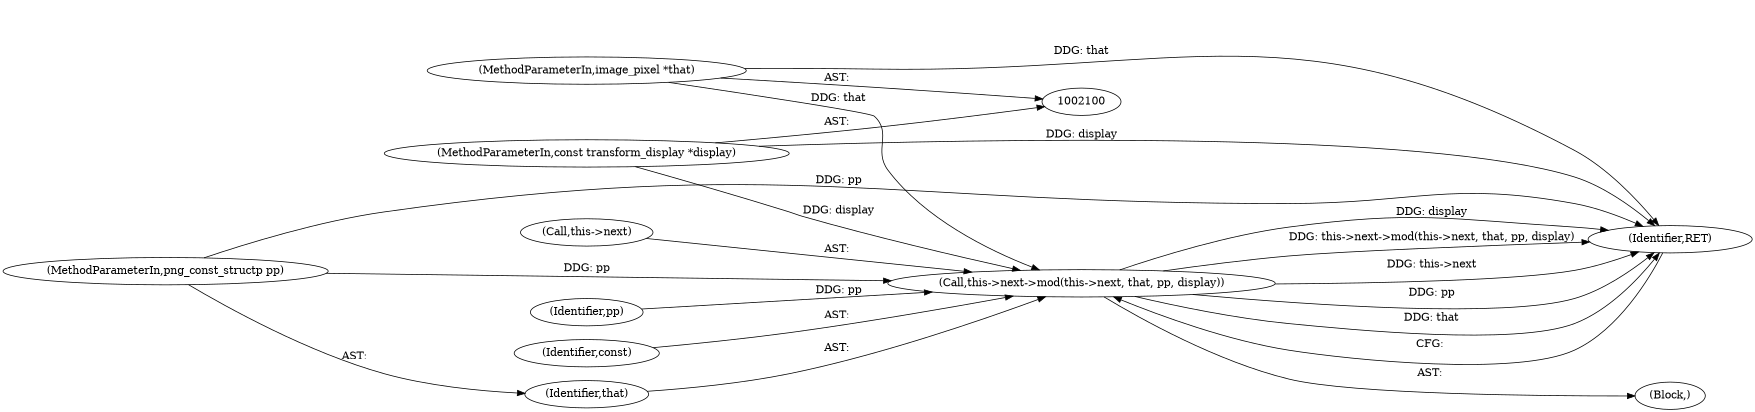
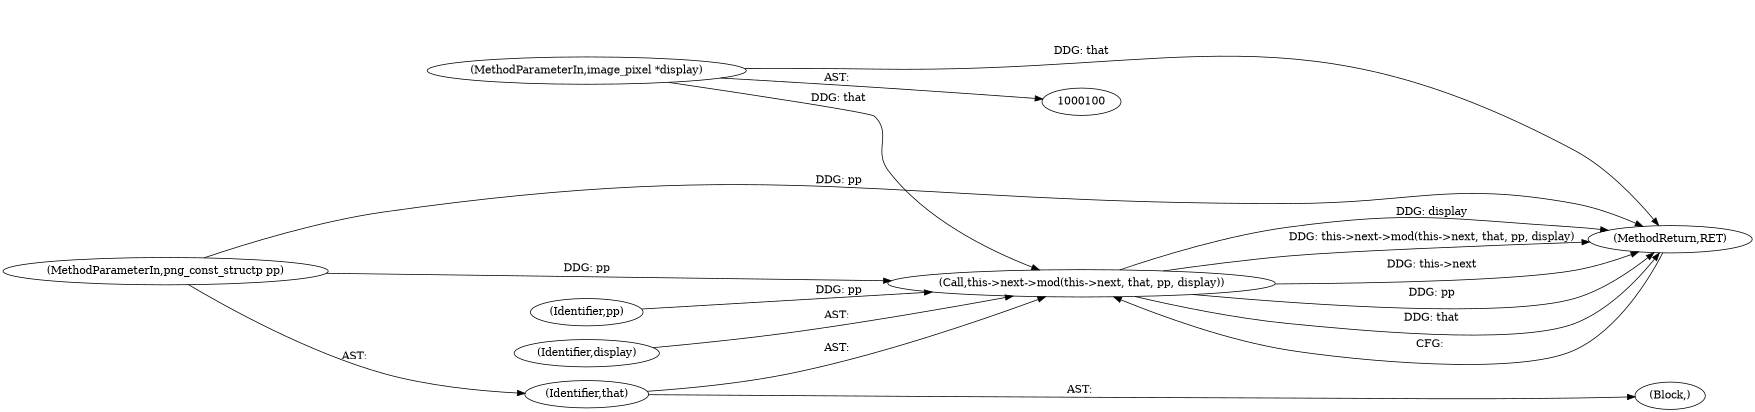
  digraph {
    rankdir=LR
    n1 [label="(Call,this->next->mod(this->next, that, pp, display))"]
-   n2 [label="(Identifier,RET)"]
+   n2 [label="(MethodReturn,RET)"]
    n3 [label="(Block,)"]
-   n4 [label="(Identifier,const)"]
-   n5 [label="(MethodParameterIn,image_pixel *that)"]
-   1000100 [label=1002100]
+   n4 [label="(Identifier,display)"]
+   n5 [label="(MethodParameterIn,image_pixel *display)"]
+   1000100
    n7 [label="(MethodParameterIn,png_const_structp pp)"]
    n8 [label="(Identifier,that)"]
-   n9 [label="(MethodParameterIn,const transform_display *display)"]
-   n10 [label="(Call,this->next)"]
    n11 [label="(Identifier,pp)"]
    n1 -> n2 [label="DDG: display"]
    n1 -> n2 [label="DDG: this->next->mod(this->next, that, pp, display)"]
    n1 -> n2 [label="DDG: this->next"]
    n1 -> n2 [label="DDG: pp"]
    n1 -> n2 [label="DDG: that"]
-   n1 -> n3 [label="AST: "]
+   n8 -> n3 [label="AST: "]
    n2 -> n1 [label="CFG: "]
    n4 -> n1 [label="AST: "]
    n5 -> n1 [label="DDG: that"]
    n5 -> n2 [label="DDG: that"]
    n5 -> 1000100 [label="AST: "]
    n7 -> n1 [label="DDG: pp"]
    n7 -> n2 [label="DDG: pp"]
    n7 -> n8 [label="AST: "]
    n8 -> n1 [label="AST: "]
-   n9 -> n1 [label="DDG: display"]
-   n9 -> n2 [label="DDG: display"]
-   n9 -> 1000100 [label="AST: "]
-   n10 -> n1 [label="AST: "]
    n11 -> n1 [label="DDG: pp"]
  }
